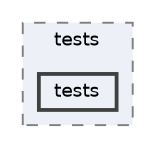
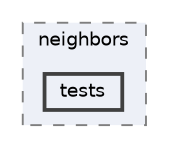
  digraph {
    compound=true
    n1 [color=grey25 fillcolor="#edf0f7" fontname=Helvetica fontsize=10 height=0.2 label=tests shape=box style="filled,bold" width=0.4]
    subgraph cluster_1 {
      bgcolor="#edf0f7"
      fontname=Helvetica
      fontsize=10
-     label=tests
+     label=neighbors
      pencolor=grey50
      style="filled,dashed"
      n1
    }
  }
